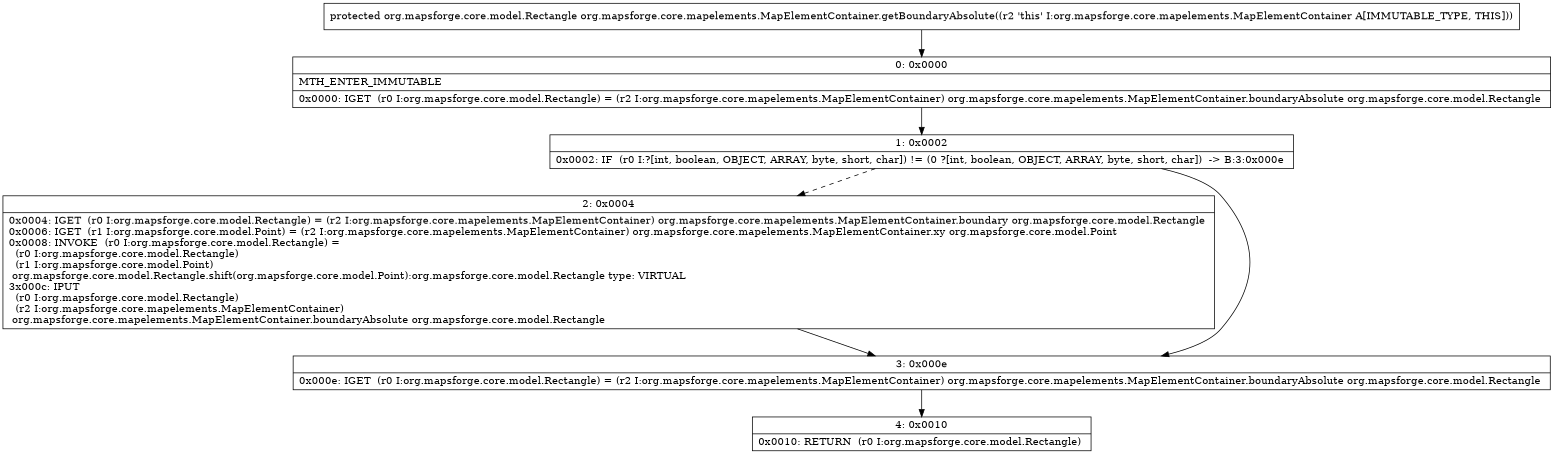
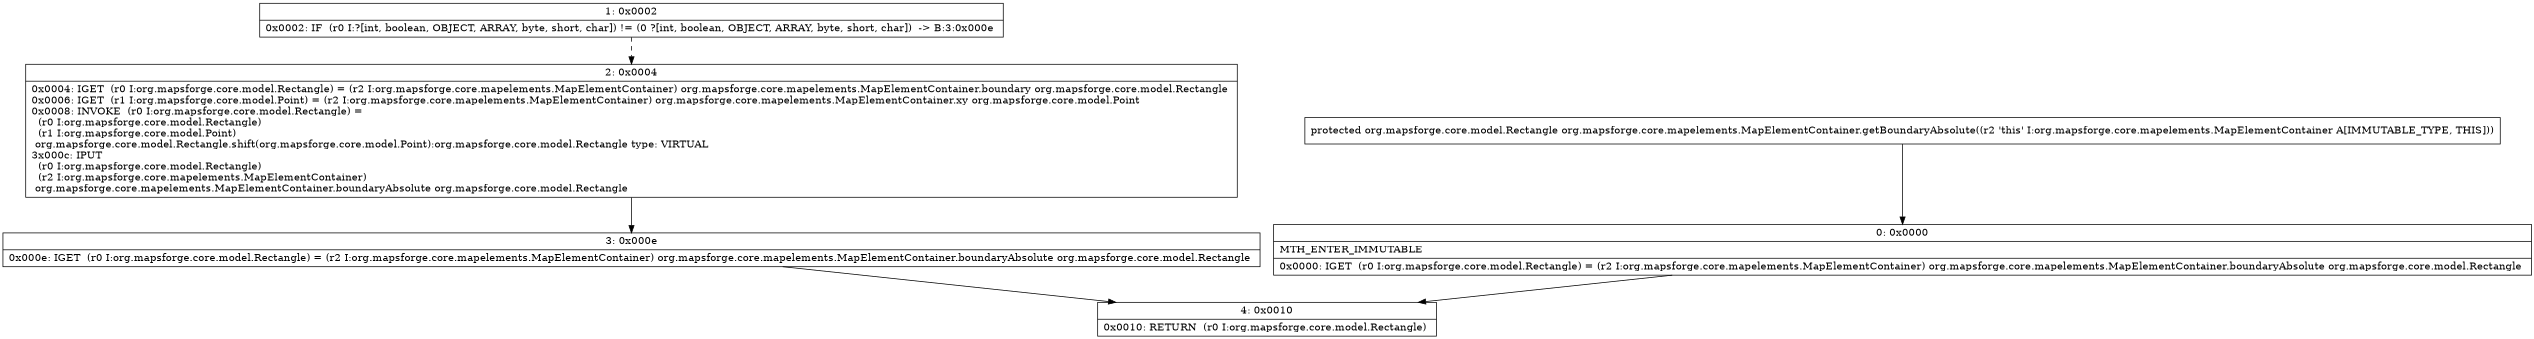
  digraph {
    node [shape=record]
    n1 [label="{0\:\ 0x0000|MTH_ENTER_IMMUTABLE\l|0x0000: IGET  (r0 I:org.mapsforge.core.model.Rectangle) = (r2 I:org.mapsforge.core.mapelements.MapElementContainer) org.mapsforge.core.mapelements.MapElementContainer.boundaryAbsolute org.mapsforge.core.model.Rectangle \l}"]
    n2 [label="{1\:\ 0x0002|0x0002: IF  (r0 I:?[int, boolean, OBJECT, ARRAY, byte, short, char]) != (0 ?[int, boolean, OBJECT, ARRAY, byte, short, char])  \-\> B:3:0x000e \l}"]
    n3 [label="{2\:\ 0x0004|0x0004: IGET  (r0 I:org.mapsforge.core.model.Rectangle) = (r2 I:org.mapsforge.core.mapelements.MapElementContainer) org.mapsforge.core.mapelements.MapElementContainer.boundary org.mapsforge.core.model.Rectangle \l0x0006: IGET  (r1 I:org.mapsforge.core.model.Point) = (r2 I:org.mapsforge.core.mapelements.MapElementContainer) org.mapsforge.core.mapelements.MapElementContainer.xy org.mapsforge.core.model.Point \l0x0008: INVOKE  (r0 I:org.mapsforge.core.model.Rectangle) = \l  (r0 I:org.mapsforge.core.model.Rectangle)\l  (r1 I:org.mapsforge.core.model.Point)\l org.mapsforge.core.model.Rectangle.shift(org.mapsforge.core.model.Point):org.mapsforge.core.model.Rectangle type: VIRTUAL \l3x000c: IPUT  \l  (r0 I:org.mapsforge.core.model.Rectangle)\l  (r2 I:org.mapsforge.core.mapelements.MapElementContainer)\l org.mapsforge.core.mapelements.MapElementContainer.boundaryAbsolute org.mapsforge.core.model.Rectangle \l}"]
    n4 [label="{3\:\ 0x000e|0x000e: IGET  (r0 I:org.mapsforge.core.model.Rectangle) = (r2 I:org.mapsforge.core.mapelements.MapElementContainer) org.mapsforge.core.mapelements.MapElementContainer.boundaryAbsolute org.mapsforge.core.model.Rectangle \l}"]
    n5 [label="{4\:\ 0x0010|0x0010: RETURN  (r0 I:org.mapsforge.core.model.Rectangle) \l}"]
    n6 [label="{protected org.mapsforge.core.model.Rectangle org.mapsforge.core.mapelements.MapElementContainer.getBoundaryAbsolute((r2 'this' I:org.mapsforge.core.mapelements.MapElementContainer A[IMMUTABLE_TYPE, THIS])) }"]
-   n1 -> n2
+   n1 -> n5
    n2 -> n3 [style=dashed]
-   n2 -> n4
    n3 -> n4
    n4 -> n5
    n6 -> n1
  }
